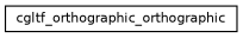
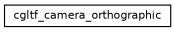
  digraph {
    rankdir=LR
-   n1 [color=black fillcolor=white fontname=Helvetica fontsize=10 height=0.2 label=cgltf_orthographic_orthographic shape=record style=filled width=0.4]
+   n1 [color=black fillcolor=white fontname=Helvetica fontsize=10 height=0.2 label=cgltf_camera_orthographic shape=record style=filled width=0.4]
  }
